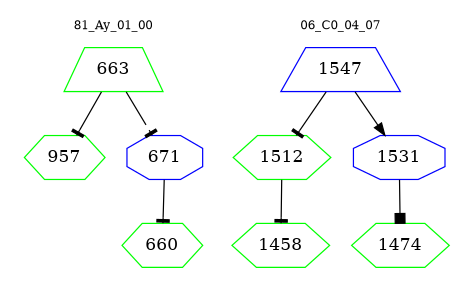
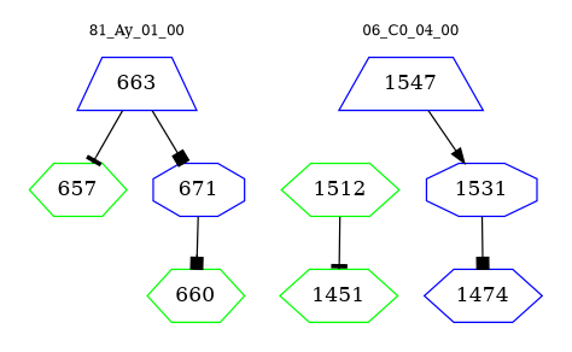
  digraph {
    node [color=green shape=hexagon]
    edge [arrowhead=tee color=black]
-   n1 [label=663 shape=trapezium]
-   n2 [label=957]
+   n1 [color=blue label=663 shape=trapezium]
+   n2 [label=657]
    n3 [color=blue label=671 shape=octagon]
    n4 [label=660]
    n5 [color=blue label=1547 shape=trapezium]
    n6 [label=1512]
    n7 [color=blue label=1531 shape=octagon]
-   n8 [label=1458]
-   n9 [label=1474]
+   n8 [label=1451]
+   n9 [color=blue label=1474]
    subgraph cluster_1 {
      color=white
      fontsize=10
      label="81_Ay_01_00"
      n1
      n2
      n3
      n4
    }
    subgraph cluster_2 {
      color=white
      fontsize=10
-     label="06_C0_04_07"
+     label="06_C0_04_00"
      n5
      n6
      n7
      n8
      n9
    }
    n1 -> n2
-   n1 -> n3
-   n3 -> n4
-   n5 -> n6
+   n1 -> n3 [arrowhead=box]
+   n3 -> n4 [arrowhead=box]
    n5 -> n7 [arrowhead=normal]
    n6 -> n8
    n7 -> n9 [arrowhead=box]
  }
